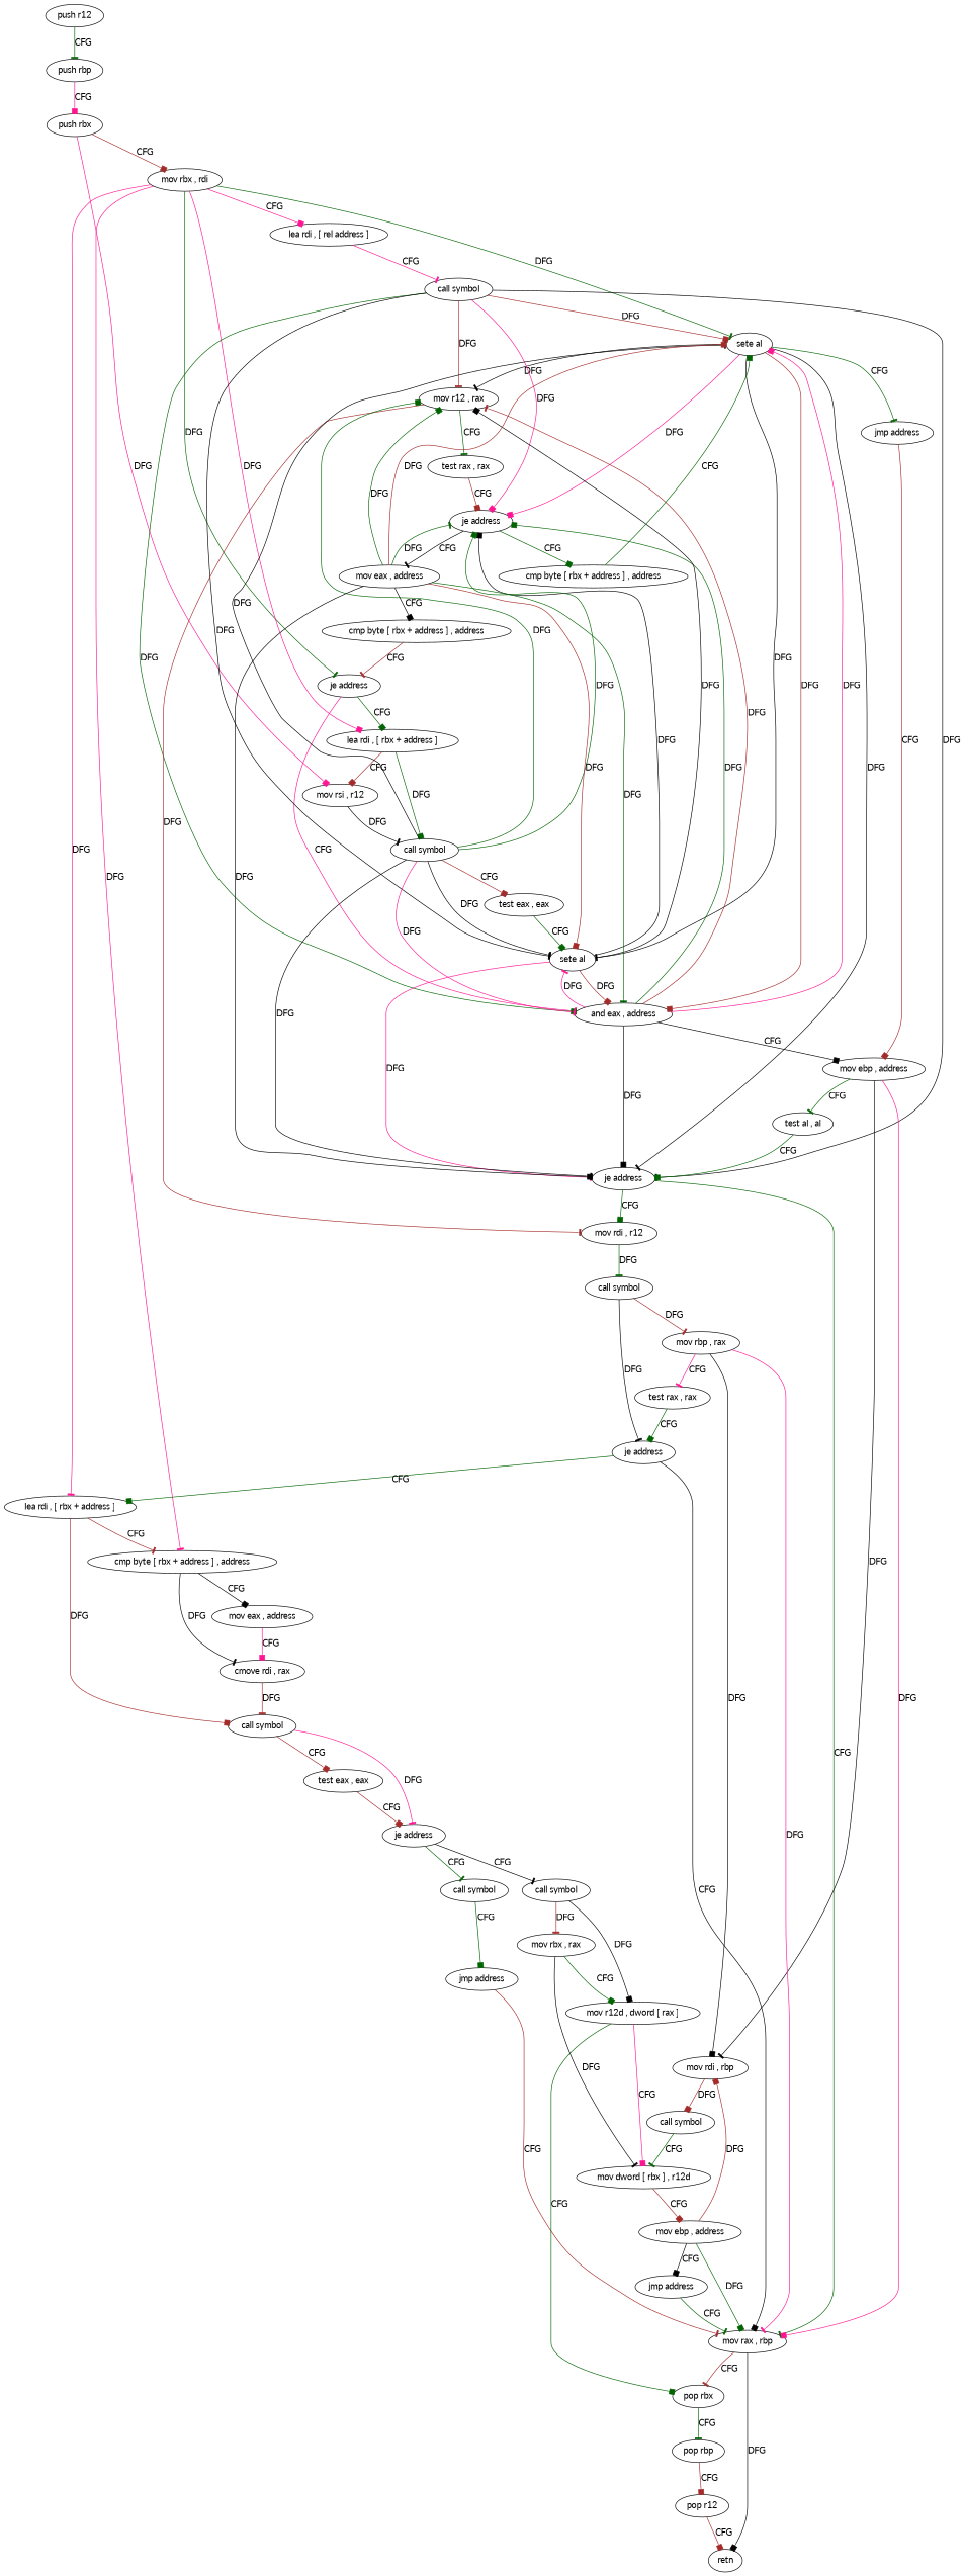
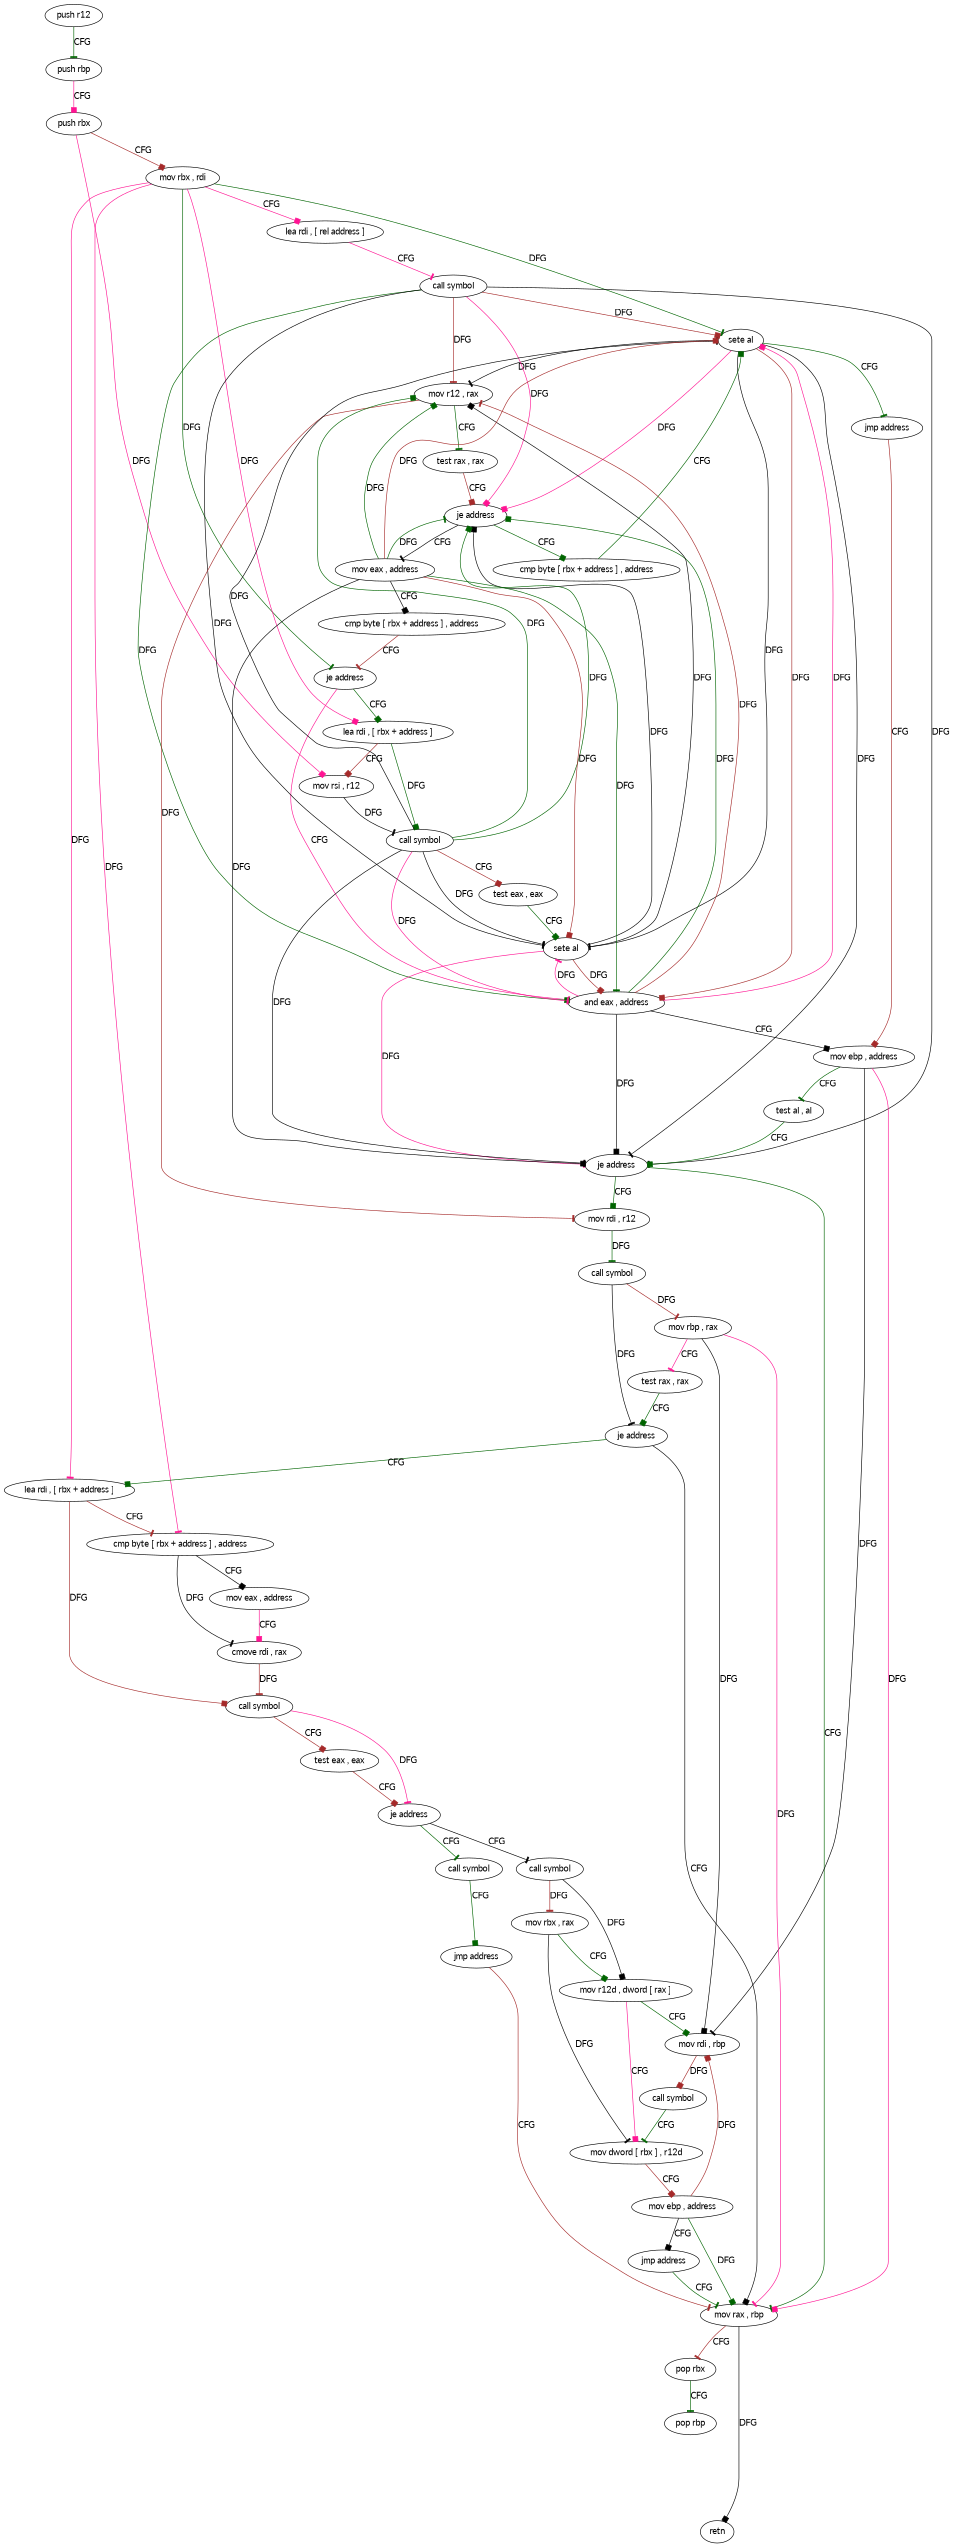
  digraph {
    fontname=Lato
    node [fontname=Lato]
    edge [arrowhead=box color=darkgreen fontname=Lato]
    n1 [label="push r12"]
    n2 [label="push rbp"]
    n3 [label="push rbx"]
    n4 [label="mov rbx , rdi"]
    n5 [label="mov rsi , r12"]
    n6 [label="lea rdi , [ rel address ]"]
    n7 [label="sete al"]
    n8 [label="je address"]
    n9 [label="lea rdi , [ rbx + address ]"]
    n10 [label="lea rdi , [ rbx + address ]"]
    n11 [label="cmp byte [ rbx + address ] , address"]
    n12 [label="call symbol"]
    n13 [label="mov r12 , rax"]
    n14 [label="je address"]
    n15 [label="and eax , address"]
    n16 [label="je address"]
    n17 [label="sete al"]
    n18 [label="jmp address"]
    n19 [label="call symbol"]
    n20 [label="call symbol"]
    n21 [label="mov eax , address"]
    n22 [label="cmove rdi , rax"]
    n23 [label="test rax , rax"]
    n24 [label="mov rdi , r12"]
    n25 [label="cmp byte [ rbx + address ] , address"]
    n26 [label="mov eax , address"]
    n27 [label="mov ebp , address"]
    n28 [label="mov rax , rbp"]
    n29 [label="call symbol"]
    n30 [label="cmp byte [ rbx + address ] , address"]
    n31 [label="test al , al"]
    n32 [label="mov rdi , rbp"]
    n33 [label="pop rbx"]
    n34 [label=retn]
    n35 [label="call symbol"]
    n36 [label="test eax , eax"]
    n37 [label="mov rbp , rax"]
    n38 [label="je address"]
    n39 [label="pop rbp"]
    n40 [label="test rax , rax"]
    n41 [label="test eax , eax"]
    n42 [label="je address"]
-   n43 [label="pop r12"]
    n44 [label="call symbol"]
    n45 [label="call symbol"]
    n46 [label="jmp address"]
    n47 [label="mov rbx , rax"]
    n48 [label="mov r12d , dword [ rax ]"]
    n49 [label="mov dword [ rbx ] , r12d"]
    n50 [label="mov ebp , address"]
    n51 [label="jmp address"]
    n1 -> n2 [arrowhead=tee label=CFG]
    n2 -> n3 [color=deeppink label=CFG]
    n3 -> n4 [color=brown label=CFG]
    n3 -> n5 [color=deeppink label=DFG]
    n4 -> n6 [color=deeppink label=CFG]
    n4 -> n7 [arrowhead=tee label=DFG]
    n4 -> n8 [arrowhead=tee label=DFG]
    n4 -> n9 [color=deeppink label=DFG]
    n4 -> n10 [arrowhead=tee color=deeppink label=DFG]
    n4 -> n11 [arrowhead=tee color=deeppink label=DFG]
    n5 -> n19 [arrowhead=tee color=black label=DFG]
    n6 -> n12 [arrowhead=tee color=deeppink label=CFG]
    n7 -> n13 [arrowhead=tee color=black label=DFG]
    n7 -> n14 [color=deeppink label=DFG]
    n7 -> n15 [color=brown label=DFG]
    n7 -> n16 [arrowhead=tee color=black label=DFG]
    n7 -> n17 [arrowhead=tee color=black label=DFG]
    n7 -> n18 [arrowhead=tee label=CFG]
    n8 -> n9 [label=CFG]
    n8 -> n15 [arrowhead=tee color=deeppink label=CFG]
    n9 -> n5 [color=brown label=CFG]
    n9 -> n19 [label=DFG]
    n10 -> n11 [arrowhead=tee color=brown label=CFG]
    n10 -> n20 [color=brown label=DFG]
    n11 -> n21 [color=black label=CFG]
    n11 -> n22 [arrowhead=tee color=black label=DFG]
    n12 -> n7 [color=brown label=DFG]
    n12 -> n13 [arrowhead=tee color=brown label=DFG]
    n12 -> n14 [color=deeppink label=DFG]
    n12 -> n15 [label=DFG]
    n12 -> n16 [arrowhead=tee color=black label=DFG]
    n12 -> n17 [arrowhead=tee color=black label=DFG]
    n13 -> n23 [arrowhead=tee label=CFG]
    n13 -> n24 [arrowhead=tee color=brown label=DFG]
    n14 -> n25 [label=CFG]
    n14 -> n26 [arrowhead=tee color=black label=CFG]
    n15 -> n7 [color=deeppink label=DFG]
    n15 -> n13 [arrowhead=tee color=brown label=DFG]
    n15 -> n14 [label=DFG]
    n15 -> n16 [color=black label=DFG]
    n15 -> n17 [arrowhead=tee color=deeppink label=DFG]
    n15 -> n27 [color=black label=CFG]
    n16 -> n24 [label=CFG]
    n16 -> n28 [arrowhead=tee label=CFG]
    n17 -> n13 [color=black label=DFG]
    n17 -> n14 [color=black label=DFG]
    n17 -> n15 [color=brown label=DFG]
    n17 -> n16 [arrowhead=tee color=deeppink label=DFG]
    n18 -> n27 [color=brown label=CFG]
    n19 -> n7 [arrowhead=tee color=black label=DFG]
    n19 -> n13 [label=DFG]
    n19 -> n14 [label=DFG]
    n19 -> n15 [arrowhead=tee color=deeppink label=DFG]
    n19 -> n16 [arrowhead=tee color=black label=DFG]
    n19 -> n17 [arrowhead=tee color=black label=DFG]
    n19 -> n36 [color=brown label=CFG]
    n20 -> n41 [color=brown label=CFG]
    n20 -> n42 [arrowhead=tee color=deeppink label=DFG]
    n21 -> n22 [color=deeppink label=CFG]
    n22 -> n20 [arrowhead=tee color=brown label=DFG]
    n23 -> n14 [color=brown label=CFG]
    n24 -> n29 [arrowhead=tee label=DFG]
    n25 -> n7 [label=CFG]
    n26 -> n7 [color=brown label=DFG]
    n26 -> n13 [label=DFG]
    n26 -> n14 [arrowhead=tee label=DFG]
    n26 -> n15 [arrowhead=tee label=DFG]
    n26 -> n16 [color=black label=DFG]
    n26 -> n17 [color=brown label=DFG]
    n26 -> n30 [color=black label=CFG]
    n27 -> n28 [color=deeppink label=DFG]
    n27 -> n31 [arrowhead=tee label=CFG]
    n27 -> n32 [arrowhead=tee color=black label=DFG]
    n28 -> n33 [arrowhead=tee color=brown label=CFG]
    n28 -> n34 [color=black label=DFG]
    n29 -> n37 [arrowhead=tee color=brown label=DFG]
    n29 -> n38 [arrowhead=tee color=black label=DFG]
    n30 -> n8 [arrowhead=tee color=brown label=CFG]
    n31 -> n16 [label=CFG]
    n32 -> n35 [color=brown label=DFG]
    n33 -> n39 [arrowhead=tee label=CFG]
    n35 -> n49 [arrowhead=tee label=CFG]
    n36 -> n17 [label=CFG]
    n37 -> n28 [arrowhead=tee color=deeppink label=DFG]
    n37 -> n32 [color=black label=DFG]
    n37 -> n40 [arrowhead=tee color=deeppink label=CFG]
    n38 -> n10 [label=CFG]
    n38 -> n28 [color=black label=CFG]
-   n39 -> n43 [color=brown label=CFG]
    n40 -> n38 [label=CFG]
    n41 -> n42 [color=brown label=CFG]
    n42 -> n44 [arrowhead=tee label=CFG]
    n42 -> n45 [arrowhead=tee color=black label=CFG]
-   n43 -> n34 [color=brown label=CFG]
    n44 -> n46 [label=CFG]
    n45 -> n47 [arrowhead=tee color=brown label=DFG]
    n45 -> n48 [color=black label=DFG]
    n46 -> n28 [arrowhead=tee color=brown label=CFG]
    n47 -> n48 [label=CFG]
    n47 -> n49 [arrowhead=tee color=black label=DFG]
-   n48 -> n33 [label=CFG]
+   n48 -> n32 [label=CFG]
    n48 -> n49 [color=deeppink label=CFG]
    n49 -> n50 [color=brown label=CFG]
    n50 -> n28 [label=DFG]
    n50 -> n32 [color=brown label=DFG]
    n50 -> n51 [color=black label=CFG]
    n51 -> n28 [arrowhead=tee label=CFG]
  }
